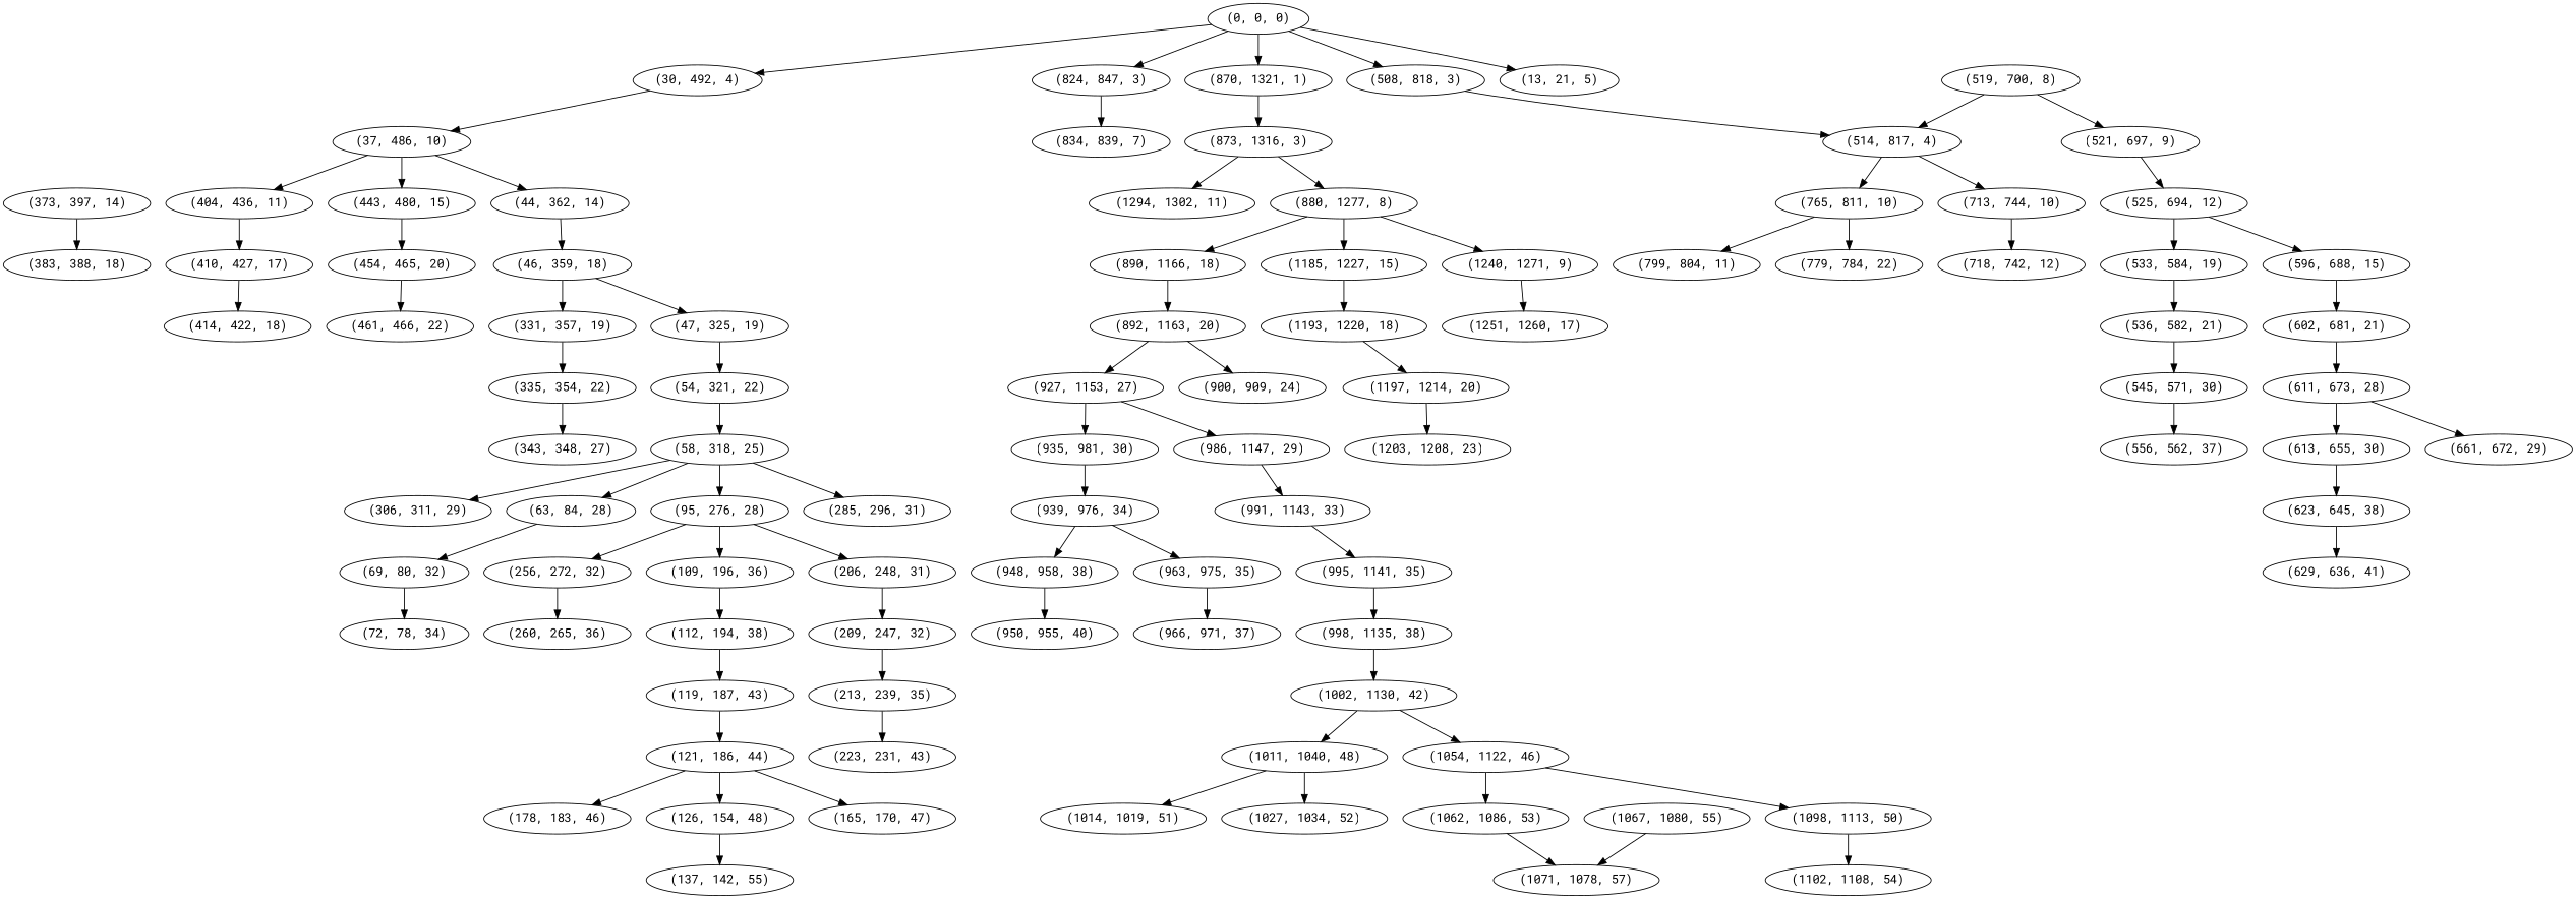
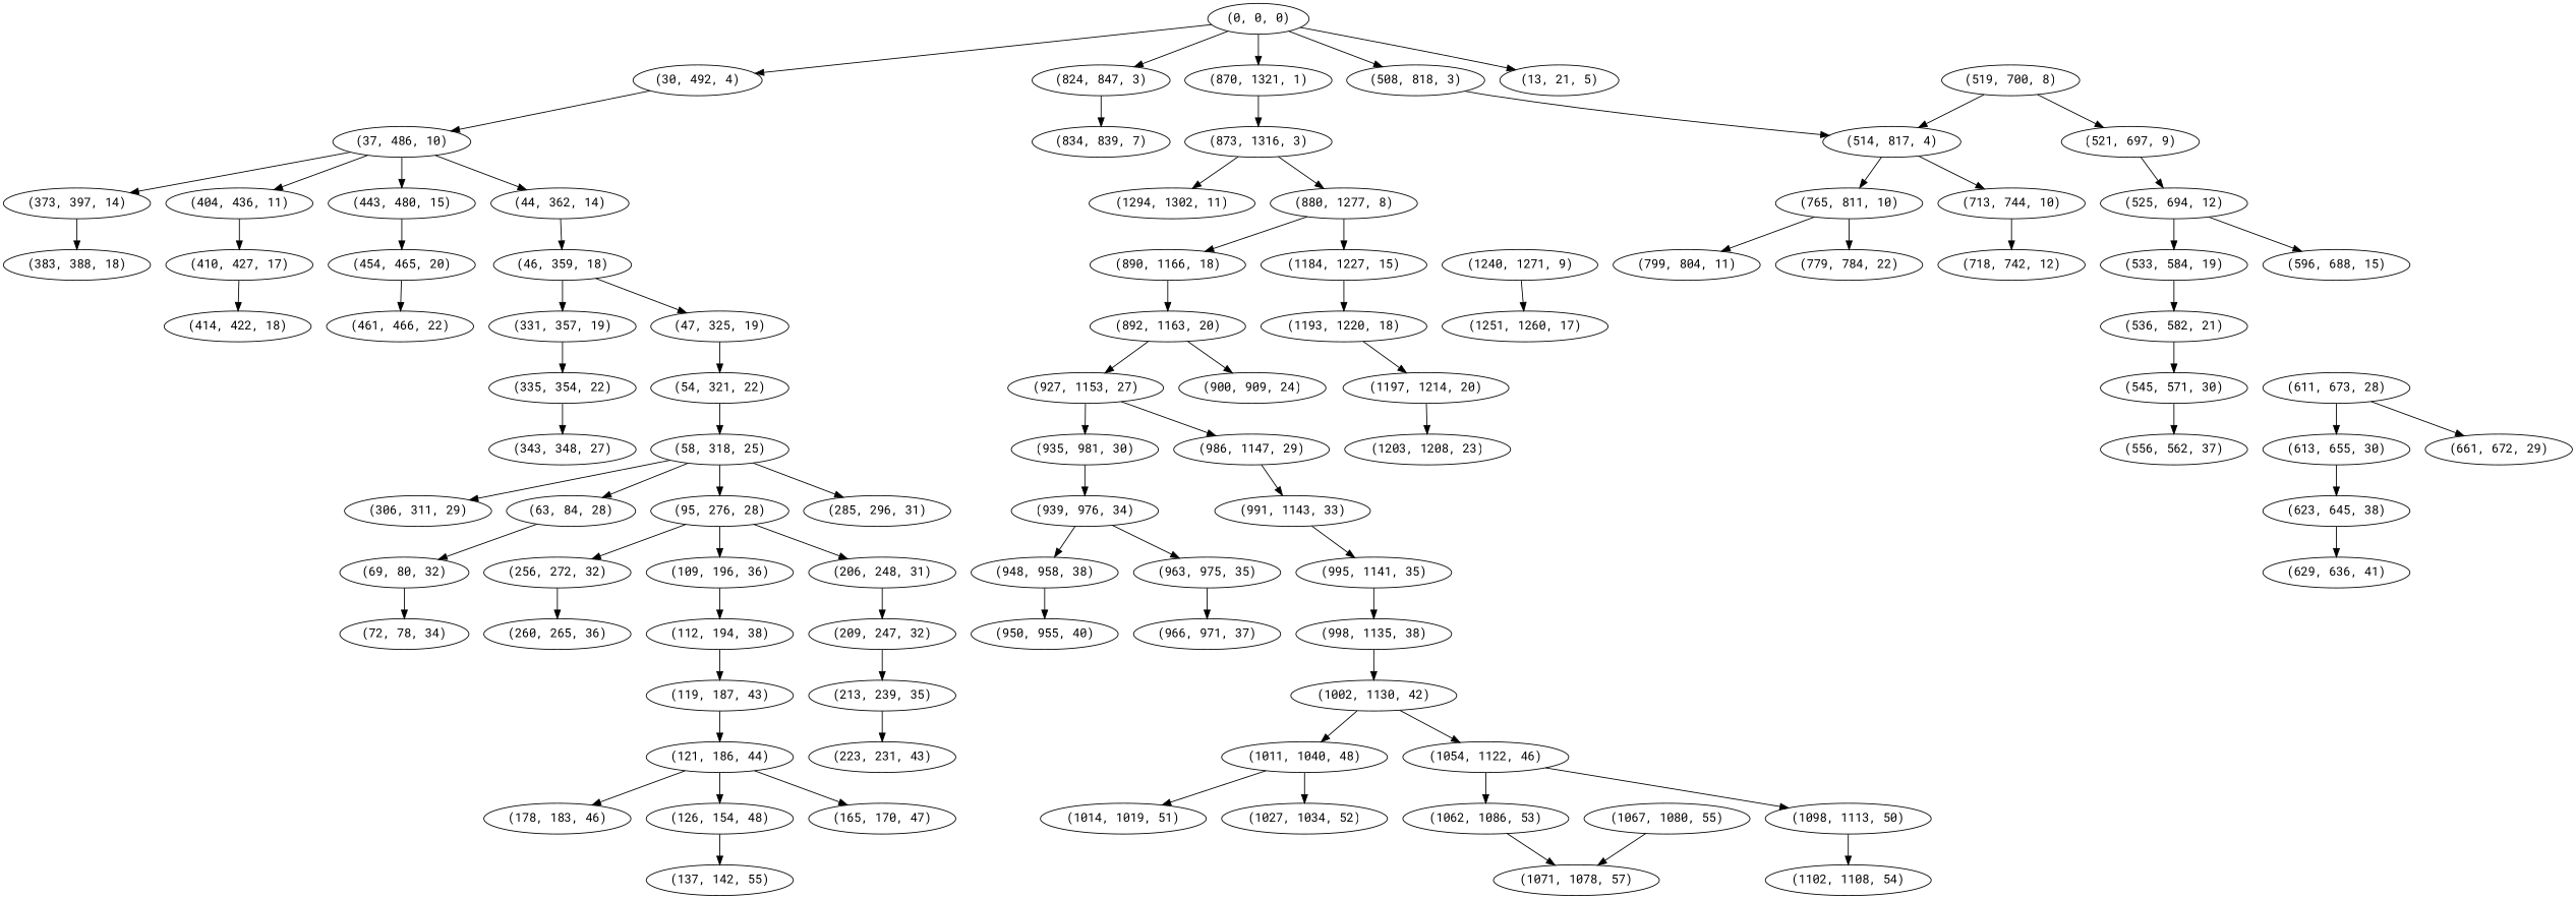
  digraph {
    fontname="Roboto Mono"
    node [fontname="Roboto Mono"]
    edge [fontname="Roboto Mono"]
    "(0, 0, 0)"
    "(13, 21, 5)"
    "(30, 492, 4)"
    "(508, 818, 3)"
    "(824, 847, 3)"
    "(870, 1321, 1)"
    "(37, 486, 10)"
    "(514, 817, 4)"
    "(834, 839, 7)"
    "(873, 1316, 3)"
    n11 [label="(44, 362, 14)"]
    "(373, 397, 14)"
    "(404, 436, 11)"
    "(443, 480, 15)"
    "(46, 359, 18)"
    "(383, 388, 18)"
    "(410, 427, 17)"
    n18 [label="(454, 465, 20)"]
    "(47, 325, 19)"
    "(331, 357, 19)"
    "(54, 321, 22)"
    "(335, 354, 22)"
    "(58, 318, 25)"
    "(63, 84, 28)"
    "(95, 276, 28)"
    "(285, 296, 31)"
    "(306, 311, 29)"
    "(69, 80, 32)"
    "(109, 196, 36)"
    "(206, 248, 31)"
    "(256, 272, 32)"
    "(72, 78, 34)"
    "(112, 194, 38)"
    "(209, 247, 32)"
    "(260, 265, 36)"
    "(119, 187, 43)"
    "(121, 186, 44)"
    "(126, 154, 48)"
    "(165, 170, 47)"
    "(178, 183, 46)"
    "(137, 142, 55)"
    "(213, 239, 35)"
    "(223, 231, 43)"
    "(343, 348, 27)"
    "(414, 422, 18)"
    "(461, 466, 22)"
    "(713, 744, 10)"
    "(765, 811, 10)"
    "(519, 700, 8)"
    "(521, 697, 9)"
    "(718, 742, 12)"
    "(779, 784, 22)"
    "(799, 804, 11)"
    "(525, 694, 12)"
    "(533, 584, 19)"
    "(596, 688, 15)"
    "(536, 582, 21)"
-   "(602, 681, 21)"
    "(545, 571, 30)"
    "(556, 562, 37)"
    "(611, 673, 28)"
    "(613, 655, 30)"
    "(661, 672, 29)"
    "(623, 645, 38)"
    "(629, 636, 41)"
    "(880, 1277, 8)"
    "(1294, 1302, 11)"
    "(890, 1166, 18)"
-   "(1185, 1227, 15)"
+   "(1185, 1227, 15)" [label="(1184, 1227, 15)"]
    "(1240, 1271, 9)"
    "(892, 1163, 20)"
    "(1193, 1220, 18)"
    "(1251, 1260, 17)"
    "(900, 909, 24)"
    "(927, 1153, 27)"
    "(935, 981, 30)"
    "(986, 1147, 29)"
    "(939, 976, 34)"
    "(991, 1143, 33)"
    "(948, 958, 38)"
    "(963, 975, 35)"
    "(950, 955, 40)"
    "(966, 971, 37)"
    "(995, 1141, 35)"
    "(998, 1135, 38)"
    "(1002, 1130, 42)"
    "(1011, 1040, 48)"
    "(1054, 1122, 46)"
    "(1014, 1019, 51)"
    "(1027, 1034, 52)"
    "(1062, 1086, 53)"
    "(1098, 1113, 50)"
    "(1071, 1078, 57)"
    "(1102, 1108, 54)"
    "(1067, 1080, 55)"
    "(1197, 1214, 20)"
    "(1203, 1208, 23)"
    "(0, 0, 0)" -> "(13, 21, 5)"
    "(0, 0, 0)" -> "(30, 492, 4)"
    "(0, 0, 0)" -> "(508, 818, 3)"
    "(0, 0, 0)" -> "(824, 847, 3)"
    "(0, 0, 0)" -> "(870, 1321, 1)"
    "(30, 492, 4)" -> "(37, 486, 10)"
    "(508, 818, 3)" -> "(514, 817, 4)"
    "(824, 847, 3)" -> "(834, 839, 7)"
    "(870, 1321, 1)" -> "(873, 1316, 3)"
    "(37, 486, 10)" -> n11
+   "(37, 486, 10)" -> "(373, 397, 14)"
    "(37, 486, 10)" -> "(404, 436, 11)"
    "(37, 486, 10)" -> "(443, 480, 15)"
    "(514, 817, 4)" -> "(713, 744, 10)"
    "(514, 817, 4)" -> "(765, 811, 10)"
    "(873, 1316, 3)" -> "(880, 1277, 8)"
    "(873, 1316, 3)" -> "(1294, 1302, 11)"
    n11 -> "(46, 359, 18)"
    "(373, 397, 14)" -> "(383, 388, 18)"
    "(404, 436, 11)" -> "(410, 427, 17)"
    "(443, 480, 15)" -> n18
    "(46, 359, 18)" -> "(47, 325, 19)"
    "(46, 359, 18)" -> "(331, 357, 19)"
    "(410, 427, 17)" -> "(414, 422, 18)"
    n18 -> "(461, 466, 22)"
    "(47, 325, 19)" -> "(54, 321, 22)"
    "(331, 357, 19)" -> "(335, 354, 22)"
    "(54, 321, 22)" -> "(58, 318, 25)"
    "(335, 354, 22)" -> "(343, 348, 27)"
    "(58, 318, 25)" -> "(63, 84, 28)"
    "(58, 318, 25)" -> "(95, 276, 28)"
    "(58, 318, 25)" -> "(285, 296, 31)"
    "(58, 318, 25)" -> "(306, 311, 29)"
    "(63, 84, 28)" -> "(69, 80, 32)"
    "(95, 276, 28)" -> "(109, 196, 36)"
    "(95, 276, 28)" -> "(206, 248, 31)"
    "(95, 276, 28)" -> "(256, 272, 32)"
    "(69, 80, 32)" -> "(72, 78, 34)"
    "(109, 196, 36)" -> "(112, 194, 38)"
    "(206, 248, 31)" -> "(209, 247, 32)"
    "(256, 272, 32)" -> "(260, 265, 36)"
    "(112, 194, 38)" -> "(119, 187, 43)"
    "(209, 247, 32)" -> "(213, 239, 35)"
    "(119, 187, 43)" -> "(121, 186, 44)"
    "(121, 186, 44)" -> "(126, 154, 48)"
    "(121, 186, 44)" -> "(165, 170, 47)"
    "(121, 186, 44)" -> "(178, 183, 46)"
    "(126, 154, 48)" -> "(137, 142, 55)"
    "(213, 239, 35)" -> "(223, 231, 43)"
    "(713, 744, 10)" -> "(718, 742, 12)"
    "(765, 811, 10)" -> "(779, 784, 22)"
    "(765, 811, 10)" -> "(799, 804, 11)"
    "(519, 700, 8)" -> "(514, 817, 4)"
    "(519, 700, 8)" -> "(521, 697, 9)"
    "(521, 697, 9)" -> "(525, 694, 12)"
    "(525, 694, 12)" -> "(533, 584, 19)"
    "(525, 694, 12)" -> "(596, 688, 15)"
    "(533, 584, 19)" -> "(536, 582, 21)"
-   "(596, 688, 15)" -> "(602, 681, 21)"
    "(536, 582, 21)" -> "(545, 571, 30)"
-   "(602, 681, 21)" -> "(611, 673, 28)"
    "(545, 571, 30)" -> "(556, 562, 37)"
    "(611, 673, 28)" -> "(613, 655, 30)"
    "(611, 673, 28)" -> "(661, 672, 29)"
    "(613, 655, 30)" -> "(623, 645, 38)"
    "(623, 645, 38)" -> "(629, 636, 41)"
    "(880, 1277, 8)" -> "(890, 1166, 18)"
    "(880, 1277, 8)" -> "(1185, 1227, 15)"
-   "(880, 1277, 8)" -> "(1240, 1271, 9)"
    "(890, 1166, 18)" -> "(892, 1163, 20)"
    "(1185, 1227, 15)" -> "(1193, 1220, 18)"
    "(1240, 1271, 9)" -> "(1251, 1260, 17)"
    "(892, 1163, 20)" -> "(900, 909, 24)"
    "(892, 1163, 20)" -> "(927, 1153, 27)"
    "(1193, 1220, 18)" -> "(1197, 1214, 20)"
    "(927, 1153, 27)" -> "(935, 981, 30)"
    "(927, 1153, 27)" -> "(986, 1147, 29)"
    "(935, 981, 30)" -> "(939, 976, 34)"
    "(986, 1147, 29)" -> "(991, 1143, 33)"
    "(939, 976, 34)" -> "(948, 958, 38)"
    "(939, 976, 34)" -> "(963, 975, 35)"
    "(991, 1143, 33)" -> "(995, 1141, 35)"
    "(948, 958, 38)" -> "(950, 955, 40)"
    "(963, 975, 35)" -> "(966, 971, 37)"
    "(995, 1141, 35)" -> "(998, 1135, 38)"
    "(998, 1135, 38)" -> "(1002, 1130, 42)"
    "(1002, 1130, 42)" -> "(1011, 1040, 48)"
    "(1002, 1130, 42)" -> "(1054, 1122, 46)"
    "(1011, 1040, 48)" -> "(1014, 1019, 51)"
    "(1011, 1040, 48)" -> "(1027, 1034, 52)"
    "(1054, 1122, 46)" -> "(1062, 1086, 53)"
    "(1054, 1122, 46)" -> "(1098, 1113, 50)"
    "(1062, 1086, 53)" -> "(1071, 1078, 57)"
    "(1098, 1113, 50)" -> "(1102, 1108, 54)"
    "(1067, 1080, 55)" -> "(1071, 1078, 57)"
    "(1197, 1214, 20)" -> "(1203, 1208, 23)"
  }
